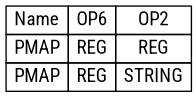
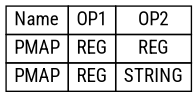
  digraph {
    nodesep=0.5
    ranksep=2
    fontname="Roboto Condensed"
-   n1 [label=< <table border="0" cellborder="1" cellspacing="0"> <tr><td> Name </td> <td> OP6 </td><td> OP2 </td> </tr> <tr><td> PMAP </td><td> REG </td><td> REG </td> </tr> <tr><td> PMAP </td><td> REG </td><td> STRING </td> </tr> </table>> shape=plain fontname="Roboto Condensed"]
+   n1 [label=< <table border="0" cellborder="1" cellspacing="0"> <tr><td> Name </td> <td> OP1 </td><td> OP2 </td> </tr> <tr><td> PMAP </td><td> REG </td><td> REG </td> </tr> <tr><td> PMAP </td><td> REG </td><td> STRING </td> </tr> </table>> shape=plain fontname="Roboto Condensed"]
  }
